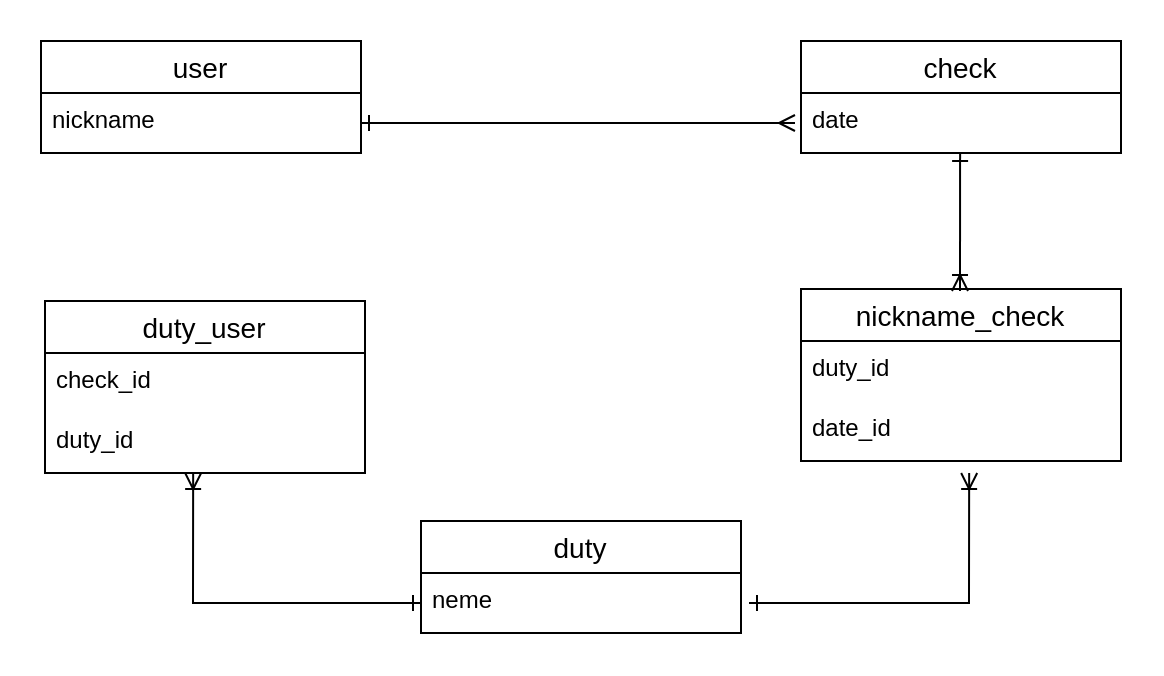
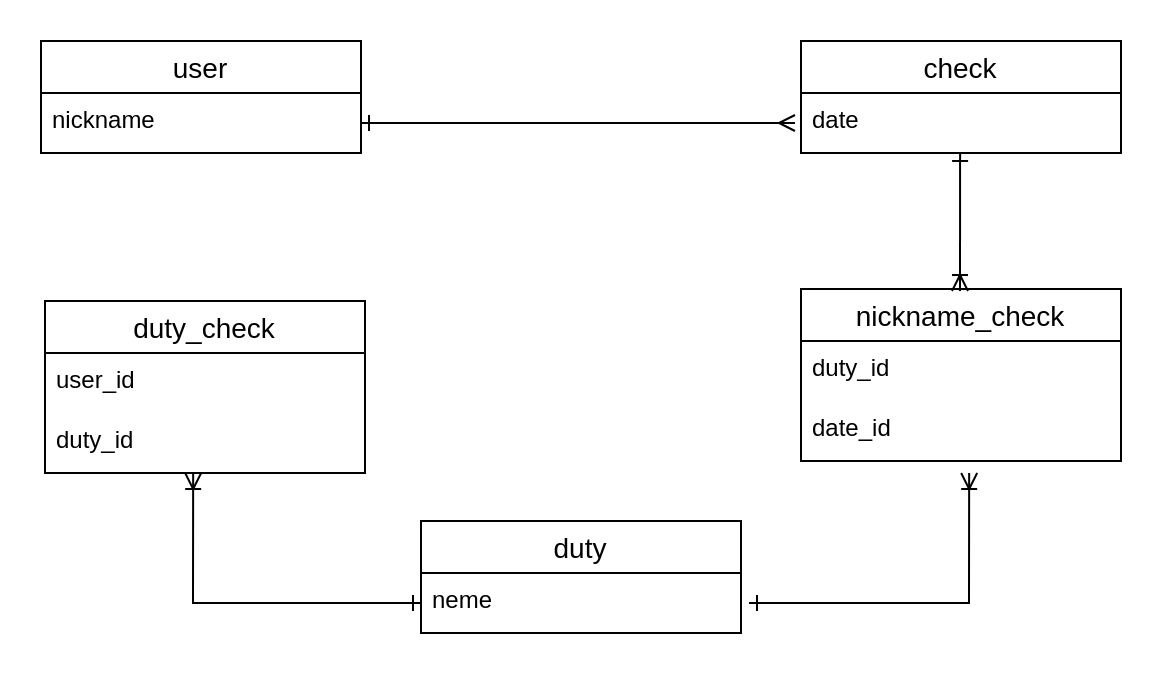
  <mxCell id="0" />
  <mxCell id="1" parent="0" />
  <mxCell id="2" value="user" style="swimlane;fontStyle=0;childLayout=stackLayout;horizontal=1;startSize=26;horizontalStack=0;resizeParent=1;resizeParentMax=0;resizeLast=0;collapsible=1;marginBottom=0;align=center;fontSize=14;" parent="1" vertex="1"><mxGeometry x="20" y="20" width="160" height="56" as="geometry" /></mxCell>
  <mxCell id="3" value="nickname" style="text;strokeColor=none;fillColor=none;spacingLeft=4;spacingRight=4;overflow=hidden;rotatable=0;points=[[0,0.5],[1,0.5]];portConstraint=eastwest;fontSize=12;" parent="2" vertex="1"><mxGeometry y="26" width="160" height="30" as="geometry" /></mxCell>
  <mxCell id="4" value="duty" style="swimlane;fontStyle=0;childLayout=stackLayout;horizontal=1;startSize=26;horizontalStack=0;resizeParent=1;resizeParentMax=0;resizeLast=0;collapsible=1;marginBottom=0;align=center;fontSize=14;" parent="1" vertex="1"><mxGeometry x="210" y="260" width="160" height="56" as="geometry" /></mxCell>
  <mxCell id="5" value="neme" style="text;strokeColor=none;fillColor=none;spacingLeft=4;spacingRight=4;overflow=hidden;rotatable=0;points=[[0,0.5],[1,0.5]];portConstraint=eastwest;fontSize=12;" parent="4" vertex="1"><mxGeometry y="26" width="160" height="30" as="geometry" /></mxCell>
  <mxCell id="6" value="check" style="swimlane;fontStyle=0;childLayout=stackLayout;horizontal=1;startSize=26;horizontalStack=0;resizeParent=1;resizeParentMax=0;resizeLast=0;collapsible=1;marginBottom=0;align=center;fontSize=14;" parent="1" vertex="1"><mxGeometry x="400" y="20" width="160" height="56" as="geometry" /></mxCell>
  <mxCell id="7" value="date" style="text;strokeColor=none;fillColor=none;spacingLeft=4;spacingRight=4;overflow=hidden;rotatable=0;points=[[0,0.5],[1,0.5]];portConstraint=eastwest;fontSize=12;" parent="6" vertex="1"><mxGeometry y="26" width="160" height="30" as="geometry" /></mxCell>
- <mxCell id="8" value="duty_user" style="swimlane;fontStyle=0;childLayout=stackLayout;horizontal=1;startSize=26;horizontalStack=0;resizeParent=1;resizeParentMax=0;resizeLast=0;collapsible=1;marginBottom=0;align=center;fontSize=14;" parent="1" vertex="1"><mxGeometry x="22" y="150" width="160" height="86" as="geometry" /></mxCell>
- <mxCell id="9" value="check_id" style="text;strokeColor=none;fillColor=none;spacingLeft=4;spacingRight=4;overflow=hidden;rotatable=0;points=[[0,0.5],[1,0.5]];portConstraint=eastwest;fontSize=12;" parent="8" vertex="1"><mxGeometry y="26" width="160" height="30" as="geometry" /></mxCell>
+ <mxCell id="8" value="duty_check" style="swimlane;fontStyle=0;childLayout=stackLayout;horizontal=1;startSize=26;horizontalStack=0;resizeParent=1;resizeParentMax=0;resizeLast=0;collapsible=1;marginBottom=0;align=center;fontSize=14;" parent="1" vertex="1"><mxGeometry x="22" y="150" width="160" height="86" as="geometry" /></mxCell>
+ <mxCell id="9" value="user_id" style="text;strokeColor=none;fillColor=none;spacingLeft=4;spacingRight=4;overflow=hidden;rotatable=0;points=[[0,0.5],[1,0.5]];portConstraint=eastwest;fontSize=12;" parent="8" vertex="1"><mxGeometry y="26" width="160" height="30" as="geometry" /></mxCell>
  <mxCell id="10" value="duty_id" style="text;strokeColor=none;fillColor=none;spacingLeft=4;spacingRight=4;overflow=hidden;rotatable=0;points=[[0,0.5],[1,0.5]];portConstraint=eastwest;fontSize=12;" parent="8" vertex="1"><mxGeometry y="56" width="160" height="30" as="geometry" /></mxCell>
  <mxCell id="11" value="nickname_check" style="swimlane;fontStyle=0;childLayout=stackLayout;horizontal=1;startSize=26;horizontalStack=0;resizeParent=1;resizeParentMax=0;resizeLast=0;collapsible=1;marginBottom=0;align=center;fontSize=14;" parent="1" vertex="1"><mxGeometry x="400" y="144" width="160" height="86" as="geometry" /></mxCell>
  <mxCell id="12" value="duty_id" style="text;strokeColor=none;fillColor=none;spacingLeft=4;spacingRight=4;overflow=hidden;rotatable=0;points=[[0,0.5],[1,0.5]];portConstraint=eastwest;fontSize=12;" parent="11" vertex="1"><mxGeometry y="26" width="160" height="30" as="geometry" /></mxCell>
  <mxCell id="13" value="date_id" style="text;strokeColor=none;fillColor=none;spacingLeft=4;spacingRight=4;overflow=hidden;rotatable=0;points=[[0,0.5],[1,0.5]];portConstraint=eastwest;fontSize=12;" parent="11" vertex="1"><mxGeometry y="56" width="160" height="30" as="geometry" /></mxCell>
  <mxCell id="14" value="" style="endArrow=ERoneToMany;html=1;rounded=0;exitX=0;exitY=0.5;exitDx=0;exitDy=0;startArrow=ERone;startFill=0;endFill=0;entryX=0.463;entryY=1;entryDx=0;entryDy=0;entryPerimeter=0;" parent="1" source="5" target="10" edge="1"><mxGeometry relative="1" as="geometry"><mxPoint x="112.08" y="91.01" as="sourcePoint" /><mxPoint x="112.031" y="160" as="targetPoint" /><Array as="points"><mxPoint x="96" y="301" /></Array></mxGeometry></mxCell>
  <mxCell id="15" value="" style="endArrow=ERoneToMany;html=1;rounded=0;exitX=0.513;exitY=1.167;exitDx=0;exitDy=0;exitPerimeter=0;startArrow=ERone;startFill=0;endFill=0;" parent="1" edge="1"><mxGeometry relative="1" as="geometry"><mxPoint x="479.55" y="76" as="sourcePoint" /><mxPoint x="479.501" y="144.99" as="targetPoint" /></mxGeometry></mxCell>
  <mxCell id="16" value="" style="endArrow=ERoneToMany;html=1;rounded=0;exitX=1;exitY=0.5;exitDx=0;exitDy=0;startArrow=ERone;startFill=0;endFill=0;entryX=0.463;entryY=1;entryDx=0;entryDy=0;entryPerimeter=0;" parent="1" edge="1"><mxGeometry relative="1" as="geometry"><mxPoint x="374" y="301" as="sourcePoint" /><mxPoint x="484.08" y="236" as="targetPoint" /><Array as="points"><mxPoint x="484" y="301" /></Array></mxGeometry></mxCell>
  <mxCell id="17" value="" style="endArrow=ERone;html=1;rounded=0;exitX=0;exitY=0.5;exitDx=0;exitDy=0;startArrow=ERmany;startFill=0;endFill=0;entryX=1;entryY=0.5;entryDx=0;entryDy=0;" parent="1" target="3" edge="1"><mxGeometry relative="1" as="geometry"><mxPoint x="397" y="61" as="sourcePoint" /><mxPoint x="283.08" y="-4" as="targetPoint" /><Array as="points"><mxPoint x="283" y="61" /></Array></mxGeometry></mxCell>
